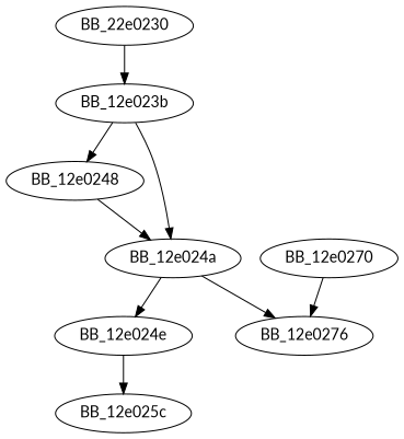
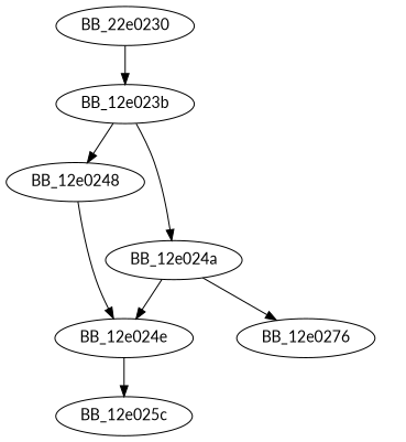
  digraph {
    fontname=Lato
    node [fontname=Lato]
    edge [fontname=Lato]
    n1 [label=BB_22e0230]
    BB_12e023b
    BB_12e0248
    BB_12e024a
    BB_12e024e
    BB_12e0276
    BB_12e025c
-   BB_12e0270
    n1 -> BB_12e023b
    BB_12e023b -> BB_12e0248
    BB_12e023b -> BB_12e024a
-   BB_12e0248 -> BB_12e024a
+   BB_12e0248 -> BB_12e024e
    BB_12e024a -> BB_12e024e
    BB_12e024a -> BB_12e0276
    BB_12e024e -> BB_12e025c
-   BB_12e0270 -> BB_12e0276
  }
